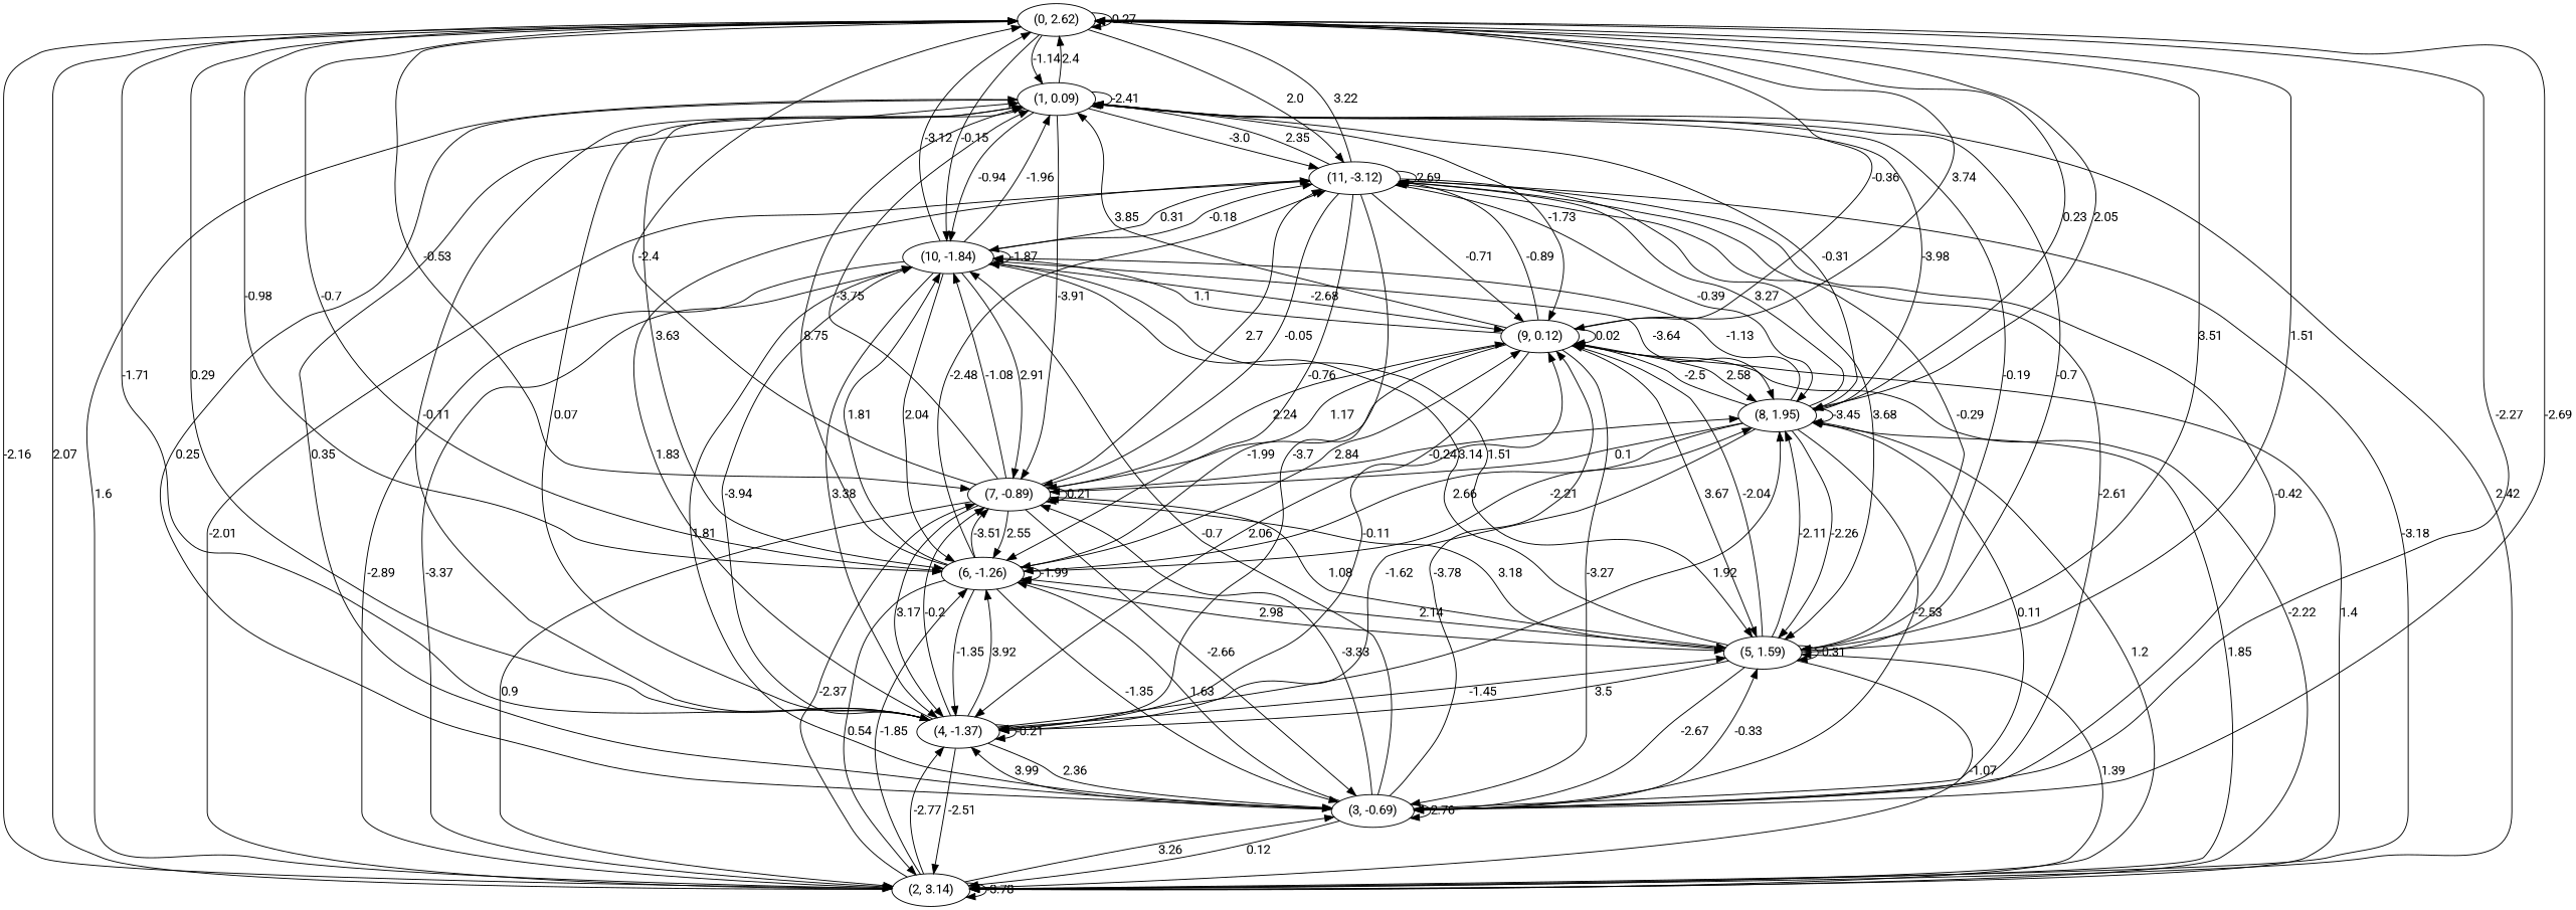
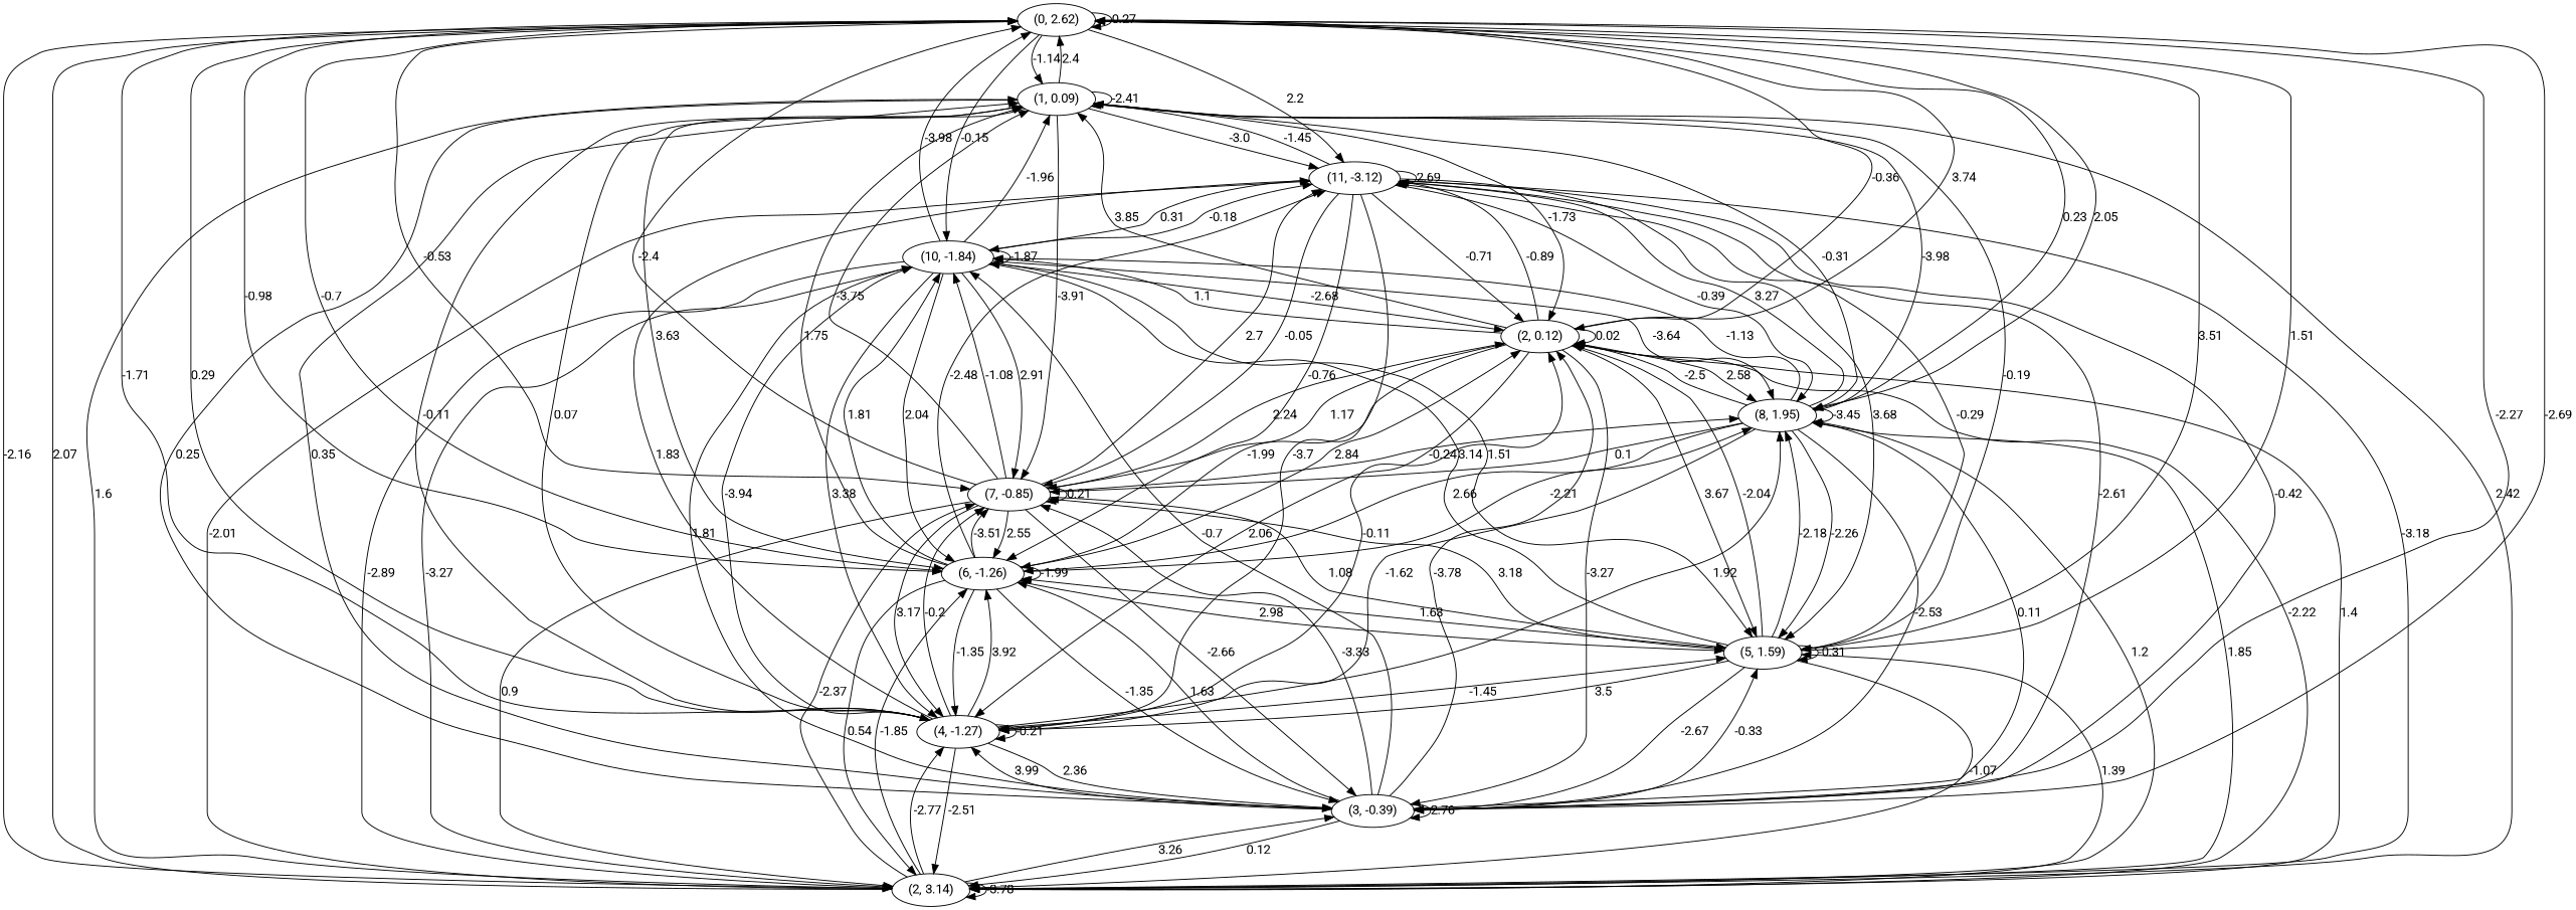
  digraph {
    fontname=Roboto
    node [fontname=Roboto]
    edge [fontname=Roboto]
    n1 [label="(0, 2.62)"]
    n2 [label="(1, 0.09)"]
    n3 [label="(2, 3.14)"]
-   n4 [label="(3, -0.69)"]
-   n5 [label="(4, -1.37)"]
+   n4 [label="(3, -0.39)"]
+   n5 [label="(4, -1.27)"]
    n6 [label="(5, 1.59)"]
    n7 [label="(6, -1.26)"]
-   n8 [label="(7, -0.89)"]
+   n8 [label="(7, -0.85)"]
    n9 [label="(8, 1.95)"]
-   n10 [label="(9, 0.12)"]
+   n10 [label="(2, 0.12)"]
    n11 [label="(10, -1.84)"]
    n12 [label="(11, -3.12)"]
    n1 -> n1 [label=0.27]
    n1 -> n2 [label=-1.14]
    n1 -> n3 [label=-2.16]
    n1 -> n4 [label=-2.27]
    n1 -> n5 [label=-1.71]
    n1 -> n6 [label=3.51]
    n1 -> n7 [label=-0.98]
    n1 -> n8 [label=-0.53]
    n1 -> n9 [label=0.23]
    n1 -> n10 [label=-0.36]
    n1 -> n11 [label=-0.15]
-   n1 -> n12 [label=2.0]
+   n1 -> n12 [label=2.2]
    n2 -> n1 [label=2.4]
    n2 -> n2 [label=-2.41]
    n2 -> n3 [label=2.42]
    n2 -> n4 [label=0.25]
    n2 -> n5 [label=-0.11]
    n2 -> n6 [label=-0.19]
    n2 -> n7 [label=3.63]
    n2 -> n8 [label=-3.91]
    n2 -> n9 [label=-0.31]
    n2 -> n10 [label=-1.73]
-   n2 -> n11 [label=-0.94]
    n2 -> n12 [label=-3.0]
    n3 -> n1 [label=2.07]
    n3 -> n2 [label=1.6]
    n3 -> n3 [label=-3.78]
    n3 -> n4 [label=3.26]
    n3 -> n5 [label=-2.77]
    n3 -> n6 [label=1.39]
    n3 -> n7 [label=-1.85]
    n3 -> n8 [label=-2.37]
    n3 -> n9 [label=1.85]
    n3 -> n10 [label=1.4]
-   n3 -> n11 [label=-3.37]
+   n3 -> n11 [label=-3.27]
    n3 -> n12 [label=-2.01]
    n4 -> n1 [label=-2.69]
    n4 -> n2 [label=0.35]
    n4 -> n3 [label=0.12]
    n4 -> n4 [label=2.76]
    n4 -> n5 [label=3.99]
    n4 -> n6 [label=-0.33]
    n4 -> n7 [label=1.63]
    n4 -> n8 [label=-3.33]
    n4 -> n9 [label=0.11]
    n4 -> n10 [label=-3.78]
    n4 -> n11 [label=-0.7]
    n4 -> n12 [label=-2.61]
    n5 -> n1 [label=0.29]
    n5 -> n2 [label=0.07]
    n5 -> n3 [label=-2.51]
    n5 -> n4 [label=2.36]
    n5 -> n5 [label=-0.21]
    n5 -> n6 [label=-1.45]
    n5 -> n7 [label=3.92]
    n5 -> n8 [label=-0.2]
    n5 -> n9 [label=1.92]
    n5 -> n10 [label=-0.11]
    n5 -> n11 [label=-3.94]
    n5 -> n12 [label=1.83]
    n6 -> n1 [label=1.51]
-   n6 -> n2 [label=-0.7]
    n6 -> n3 [label=-1.07]
    n6 -> n4 [label=-2.67]
    n6 -> n5 [label=3.5]
    n6 -> n6 [label=-0.31]
-   n6 -> n7 [label=2.14]
+   n6 -> n7 [label=1.63]
    n6 -> n8 [label=3.18]
-   n6 -> n9 [label=-2.11]
+   n6 -> n9 [label=-2.18]
    n6 -> n10 [label=-2.04]
    n6 -> n11 [label=3.14]
    n6 -> n12 [label=-0.29]
    n7 -> n1 [label=-0.7]
-   n7 -> n2 [label=8.75]
+   n7 -> n2 [label=1.75]
    n7 -> n3 [label=0.54]
    n7 -> n4 [label=-1.35]
    n7 -> n5 [label=-1.35]
    n7 -> n6 [label=2.98]
    n7 -> n7 [label=-1.99]
    n7 -> n8 [label=-3.51]
    n7 -> n9 [label=-2.21]
    n7 -> n10 [label=2.84]
    n7 -> n11 [label=1.81]
    n7 -> n12 [label=-2.48]
    n8 -> n1 [label=-2.4]
    n8 -> n2 [label=-3.75]
    n8 -> n3 [label=0.9]
    n8 -> n4 [label=-2.66]
    n8 -> n5 [label=3.17]
    n8 -> n6 [label=1.08]
    n8 -> n7 [label=2.55]
    n8 -> n8 [label=0.21]
    n8 -> n9 [label=-0.24]
    n8 -> n10 [label=2.24]
    n8 -> n11 [label=-1.08]
    n8 -> n12 [label=2.7]
    n9 -> n1 [label=2.05]
    n9 -> n2 [label=-3.98]
    n9 -> n3 [label=1.2]
    n9 -> n4 [label=-2.53]
    n9 -> n5 [label=-1.62]
    n9 -> n6 [label=-2.26]
    n9 -> n7 [label=2.66]
    n9 -> n8 [label=0.1]
    n9 -> n9 [label=-3.45]
    n9 -> n10 [label=-2.5]
    n9 -> n11 [label=-1.13]
    n9 -> n12 [label=3.27]
    n10 -> n1 [label=3.74]
    n10 -> n2 [label=3.85]
    n10 -> n3 [label=-2.22]
    n10 -> n4 [label=-3.27]
    n10 -> n5 [label=2.06]
    n10 -> n6 [label=3.67]
    n10 -> n7 [label=-1.99]
    n10 -> n8 [label=1.17]
    n10 -> n9 [label=2.58]
    n10 -> n10 [label=0.02]
    n10 -> n11 [label=1.1]
    n10 -> n12 [label=-0.89]
-   n11 -> n1 [label=-3.12]
+   n11 -> n1 [label=-3.98]
    n11 -> n2 [label=-1.96]
    n11 -> n3 [label=-2.89]
    n11 -> n4 [label=1.81]
    n11 -> n5 [label=3.38]
    n11 -> n6 [label=1.51]
    n11 -> n7 [label=2.04]
    n11 -> n8 [label=2.91]
    n11 -> n9 [label=-3.64]
    n11 -> n10 [label=-2.68]
    n11 -> n11 [label=-1.87]
    n11 -> n12 [label=-0.18]
-   n12 -> n1 [label=3.22]
-   n12 -> n2 [label=2.35]
+   n12 -> n2 [label=-1.45]
    n12 -> n3 [label=-3.18]
    n12 -> n4 [label=-0.42]
    n12 -> n5 [label=-3.7]
    n12 -> n6 [label=3.68]
    n12 -> n7 [label=-0.76]
    n12 -> n8 [label=-0.05]
    n12 -> n9 [label=-0.39]
    n12 -> n10 [label=-0.71]
    n12 -> n11 [label=0.31]
    n12 -> n12 [label=2.69]
  }
